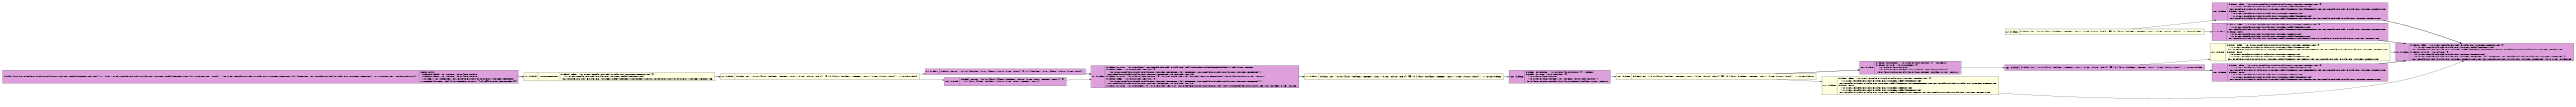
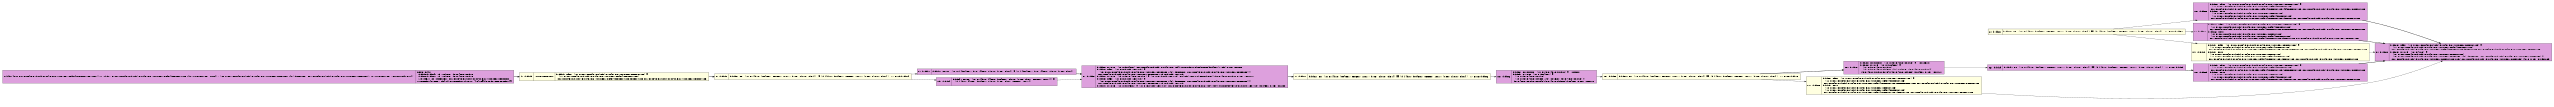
  digraph {
    fontname="DejaVu Sans Mono"
    rankdir=LR
    node [fillcolor=plum fontname="DejaVu Sans Mono" shape=record style=filled]
    edge [fontname="DejaVu Sans Mono" style=solid]
    n1 [fillcolor=lightyellow label="{0\:\ 0x0000|MTH_ENTER_BLOCK\l|0x0000: IGET  (r1 I:com.google.android.exoplayer2.upstream.DataSource) = \l  (r4 I:com.google.android.exoplayer2.upstream.DefaultDataSource)\l com.google.android.exoplayer2.upstream.DefaultDataSource.dataSource com.google.android.exoplayer2.upstream.DataSource \l}"]
    n2 [fillcolor=lightyellow label="{1\:\ 0x0002|0x0002: IF  (r1 I:?[int, boolean, OBJECT, ARRAY, byte, short, char]) != (0 ?[int, boolean, OBJECT, ARRAY, byte, short, char])  \-\> B:10:0x002f \l}"]
    n3 [label="{2\:\ 0x0004|0x0004: CONST  (r1 I:?[boolean, int, float, short, byte, char]) = (1 ?[boolean, int, float, short, byte, char]) \l}"]
    n4 [label="{10\:\ 0x002f|0x002f: CONST  (r1 I:?[int, float, boolean, short, byte, char, OBJECT, ARRAY]) = \l  (0 ?[int, float, boolean, short, byte, char, OBJECT, ARRAY])\l \l}"]
    n5 [label="{3\:\ 0x0005|0x0005: INVOKE  (r1 I:boolean) com.google.android.exoplayer2.util.Assertions.checkState(boolean):void type: STATIC \l0x0008: IGET  (r1 I:android.net.Uri) = \l  (r5 I:com.google.android.exoplayer2.upstream.DataSpec A[D('dataSpec' com.google.android.exoplayer2.upstream.DataSpec)])\l com.google.android.exoplayer2.upstream.DataSpec.uri android.net.Uri \l0x000a: INVOKE  (r0 I:java.lang.String) = (r1 I:android.net.Uri) android.net.Uri.getScheme():java.lang.String type: VIRTUAL \l0x000e: IGET  (r1 I:android.net.Uri) = \l  (r5 I:com.google.android.exoplayer2.upstream.DataSpec A[D('dataSpec' com.google.android.exoplayer2.upstream.DataSpec)])\l com.google.android.exoplayer2.upstream.DataSpec.uri android.net.Uri \l0x0010: INVOKE  (r1 I:boolean) = (r1 I:android.net.Uri) com.google.android.exoplayer2.util.Util.isLocalFileUri(android.net.Uri):boolean type: STATIC \l}"]
    n6 [fillcolor=lightyellow label="{4\:\ 0x0014|0x0014: IF  (r1 I:?[int, boolean, OBJECT, ARRAY, byte, short, char]) == (0 ?[int, boolean, OBJECT, ARRAY, byte, short, char])  \-\> B:12:0x0036 \l}"]
    n7 [label="{12\:\ 0x0036|0x0036: CONST_STR  (r1 I:java.lang.String) =  \"asset\" \l0x0038: INVOKE  (r1 I:boolean) = \l  (r1 I:java.lang.String)\l  (r0 I:java.lang.Object A[D('scheme' java.lang.String)])\l java.lang.String.equals(java.lang.Object):boolean type: VIRTUAL \l}"]
    n8 [fillcolor=lightyellow label="{13\:\ 0x003c|0x003c: IF  (r1 I:?[int, boolean, OBJECT, ARRAY, byte, short, char]) == (0 ?[int, boolean, OBJECT, ARRAY, byte, short, char])  \-\> B:15:0x0043 \l}"]
    n9 [fillcolor=lightyellow label="{6\:\ 0x0022|0x0022: IF  (r1 I:?[int, boolean, OBJECT, ARRAY, byte, short, char]) == (0 ?[int, boolean, OBJECT, ARRAY, byte, short, char])  \-\> B:11:0x0031 \l}"]
    n10 [label="{7\:\ 0x0024|0x0024: IGET  (r1 I:com.google.android.exoplayer2.upstream.DataSource) = \l  (r4 I:com.google.android.exoplayer2.upstream.DefaultDataSource)\l com.google.android.exoplayer2.upstream.DefaultDataSource.assetDataSource com.google.android.exoplayer2.upstream.DataSource \l0x0026: IPUT  \l  (r1 I:com.google.android.exoplayer2.upstream.DataSource)\l  (r4 I:com.google.android.exoplayer2.upstream.DefaultDataSource)\l com.google.android.exoplayer2.upstream.DefaultDataSource.dataSource com.google.android.exoplayer2.upstream.DataSource \l}"]
    n11 [label="{11\:\ 0x0031|0x0031: IGET  (r1 I:com.google.android.exoplayer2.upstream.DataSource) = \l  (r4 I:com.google.android.exoplayer2.upstream.DefaultDataSource)\l com.google.android.exoplayer2.upstream.DefaultDataSource.fileDataSource com.google.android.exoplayer2.upstream.DataSource \l0x0033: IPUT  \l  (r1 I:com.google.android.exoplayer2.upstream.DataSource)\l  (r4 I:com.google.android.exoplayer2.upstream.DefaultDataSource)\l com.google.android.exoplayer2.upstream.DefaultDataSource.dataSource com.google.android.exoplayer2.upstream.DataSource \l}"]
    n12 [label="{8\:\ 0x0028|0x0028: IGET  (r1 I:com.google.android.exoplayer2.upstream.DataSource) = \l  (r4 I:com.google.android.exoplayer2.upstream.DefaultDataSource)\l com.google.android.exoplayer2.upstream.DefaultDataSource.dataSource com.google.android.exoplayer2.upstream.DataSource \l0x002a: INVOKE  (r2 I:long) = \l  (r1 I:com.google.android.exoplayer2.upstream.DataSource)\l  (r5 I:com.google.android.exoplayer2.upstream.DataSpec A[D('dataSpec' com.google.android.exoplayer2.upstream.DataSpec)])\l com.google.android.exoplayer2.upstream.DataSource.open(com.google.android.exoplayer2.upstream.DataSpec):long type: INTERFACE \l}"]
    n13 [fillcolor=lightyellow label="{14\:\ 0x003e|0x003e: IGET  (r1 I:com.google.android.exoplayer2.upstream.DataSource) = \l  (r4 I:com.google.android.exoplayer2.upstream.DefaultDataSource)\l com.google.android.exoplayer2.upstream.DefaultDataSource.assetDataSource com.google.android.exoplayer2.upstream.DataSource \l0x0040: IPUT  \l  (r1 I:com.google.android.exoplayer2.upstream.DataSource)\l  (r4 I:com.google.android.exoplayer2.upstream.DefaultDataSource)\l com.google.android.exoplayer2.upstream.DefaultDataSource.dataSource com.google.android.exoplayer2.upstream.DataSource \l}"]
    n14 [label="{15\:\ 0x0043|0x0043: CONST_STR  (r1 I:java.lang.String) =  \"content\" \l0x0045: INVOKE  (r1 I:boolean) = \l  (r1 I:java.lang.String)\l  (r0 I:java.lang.Object A[D('scheme' java.lang.String)])\l java.lang.String.equals(java.lang.Object):boolean type: VIRTUAL \l}"]
    n15 [label="{16\:\ 0x0049|0x0049: IF  (r1 I:?[int, boolean, OBJECT, ARRAY, byte, short, char]) == (0 ?[int, boolean, OBJECT, ARRAY, byte, short, char])  \-\> B:18:0x0050 \l}"]
    n16 [fillcolor=lightyellow label="{17\:\ 0x004b|0x004b: IGET  (r1 I:com.google.android.exoplayer2.upstream.DataSource) = \l  (r4 I:com.google.android.exoplayer2.upstream.DefaultDataSource)\l com.google.android.exoplayer2.upstream.DefaultDataSource.contentDataSource com.google.android.exoplayer2.upstream.DataSource \l0x004d: IPUT  \l  (r1 I:com.google.android.exoplayer2.upstream.DataSource)\l  (r4 I:com.google.android.exoplayer2.upstream.DefaultDataSource)\l com.google.android.exoplayer2.upstream.DefaultDataSource.dataSource com.google.android.exoplayer2.upstream.DataSource \l}"]
    n17 [label="{18\:\ 0x0050|0x0050: IGET  (r1 I:com.google.android.exoplayer2.upstream.DataSource) = \l  (r4 I:com.google.android.exoplayer2.upstream.DefaultDataSource)\l com.google.android.exoplayer2.upstream.DefaultDataSource.baseDataSource com.google.android.exoplayer2.upstream.DataSource \l0x0052: IPUT  \l  (r1 I:com.google.android.exoplayer2.upstream.DataSource)\l  (r4 I:com.google.android.exoplayer2.upstream.DefaultDataSource)\l com.google.android.exoplayer2.upstream.DefaultDataSource.dataSource com.google.android.exoplayer2.upstream.DataSource \l}"]
    n18 [label="{public long com.google.android.exoplayer2.upstream.DefaultDataSource.open((r4 'this' I:com.google.android.exoplayer2.upstream.DefaultDataSource A[IMMUTABLE_TYPE, THIS]), (r5 I:com.google.android.exoplayer2.upstream.DataSpec A[D('dataSpec' com.google.android.exoplayer2.upstream.DataSpec), IMMUTABLE_TYPE, METHOD_ARGUMENT]))  | Debug Info:\l  0x000e\-0x002f: r0 'scheme' java.lang.String\l  0x0031\-0x0054: r0 'scheme' java.lang.String\l  ?\-0x0054: r5 'dataSpec' com.google.android.exoplayer2.upstream.DataSpec\lAnnotation[SYSTEM, dalvik.annotation.Throws, \{value=[java.io.IOException]\}]\l}"]
    n1 -> n2 [style=bold]
    n2 -> n3
    n2 -> n4
    n3 -> n5 [style=bold]
    n4 -> n5
    n5 -> n6 [style=bold]
    n6 -> n7
    n7 -> n8
    n8 -> n13
    n8 -> n14 [style=bold]
    n9 -> n10
    n9 -> n11
    n10 -> n12 [style=bold]
    n11 -> n12 [style=bold]
    n13 -> n12
    n14 -> n15
-   n15 -> n16
+   n9 -> n16
    n15 -> n17 [style=bold]
    n16 -> n12
    n17 -> n12 [style=bold]
    n18 -> n1 [style=bold]
  }
